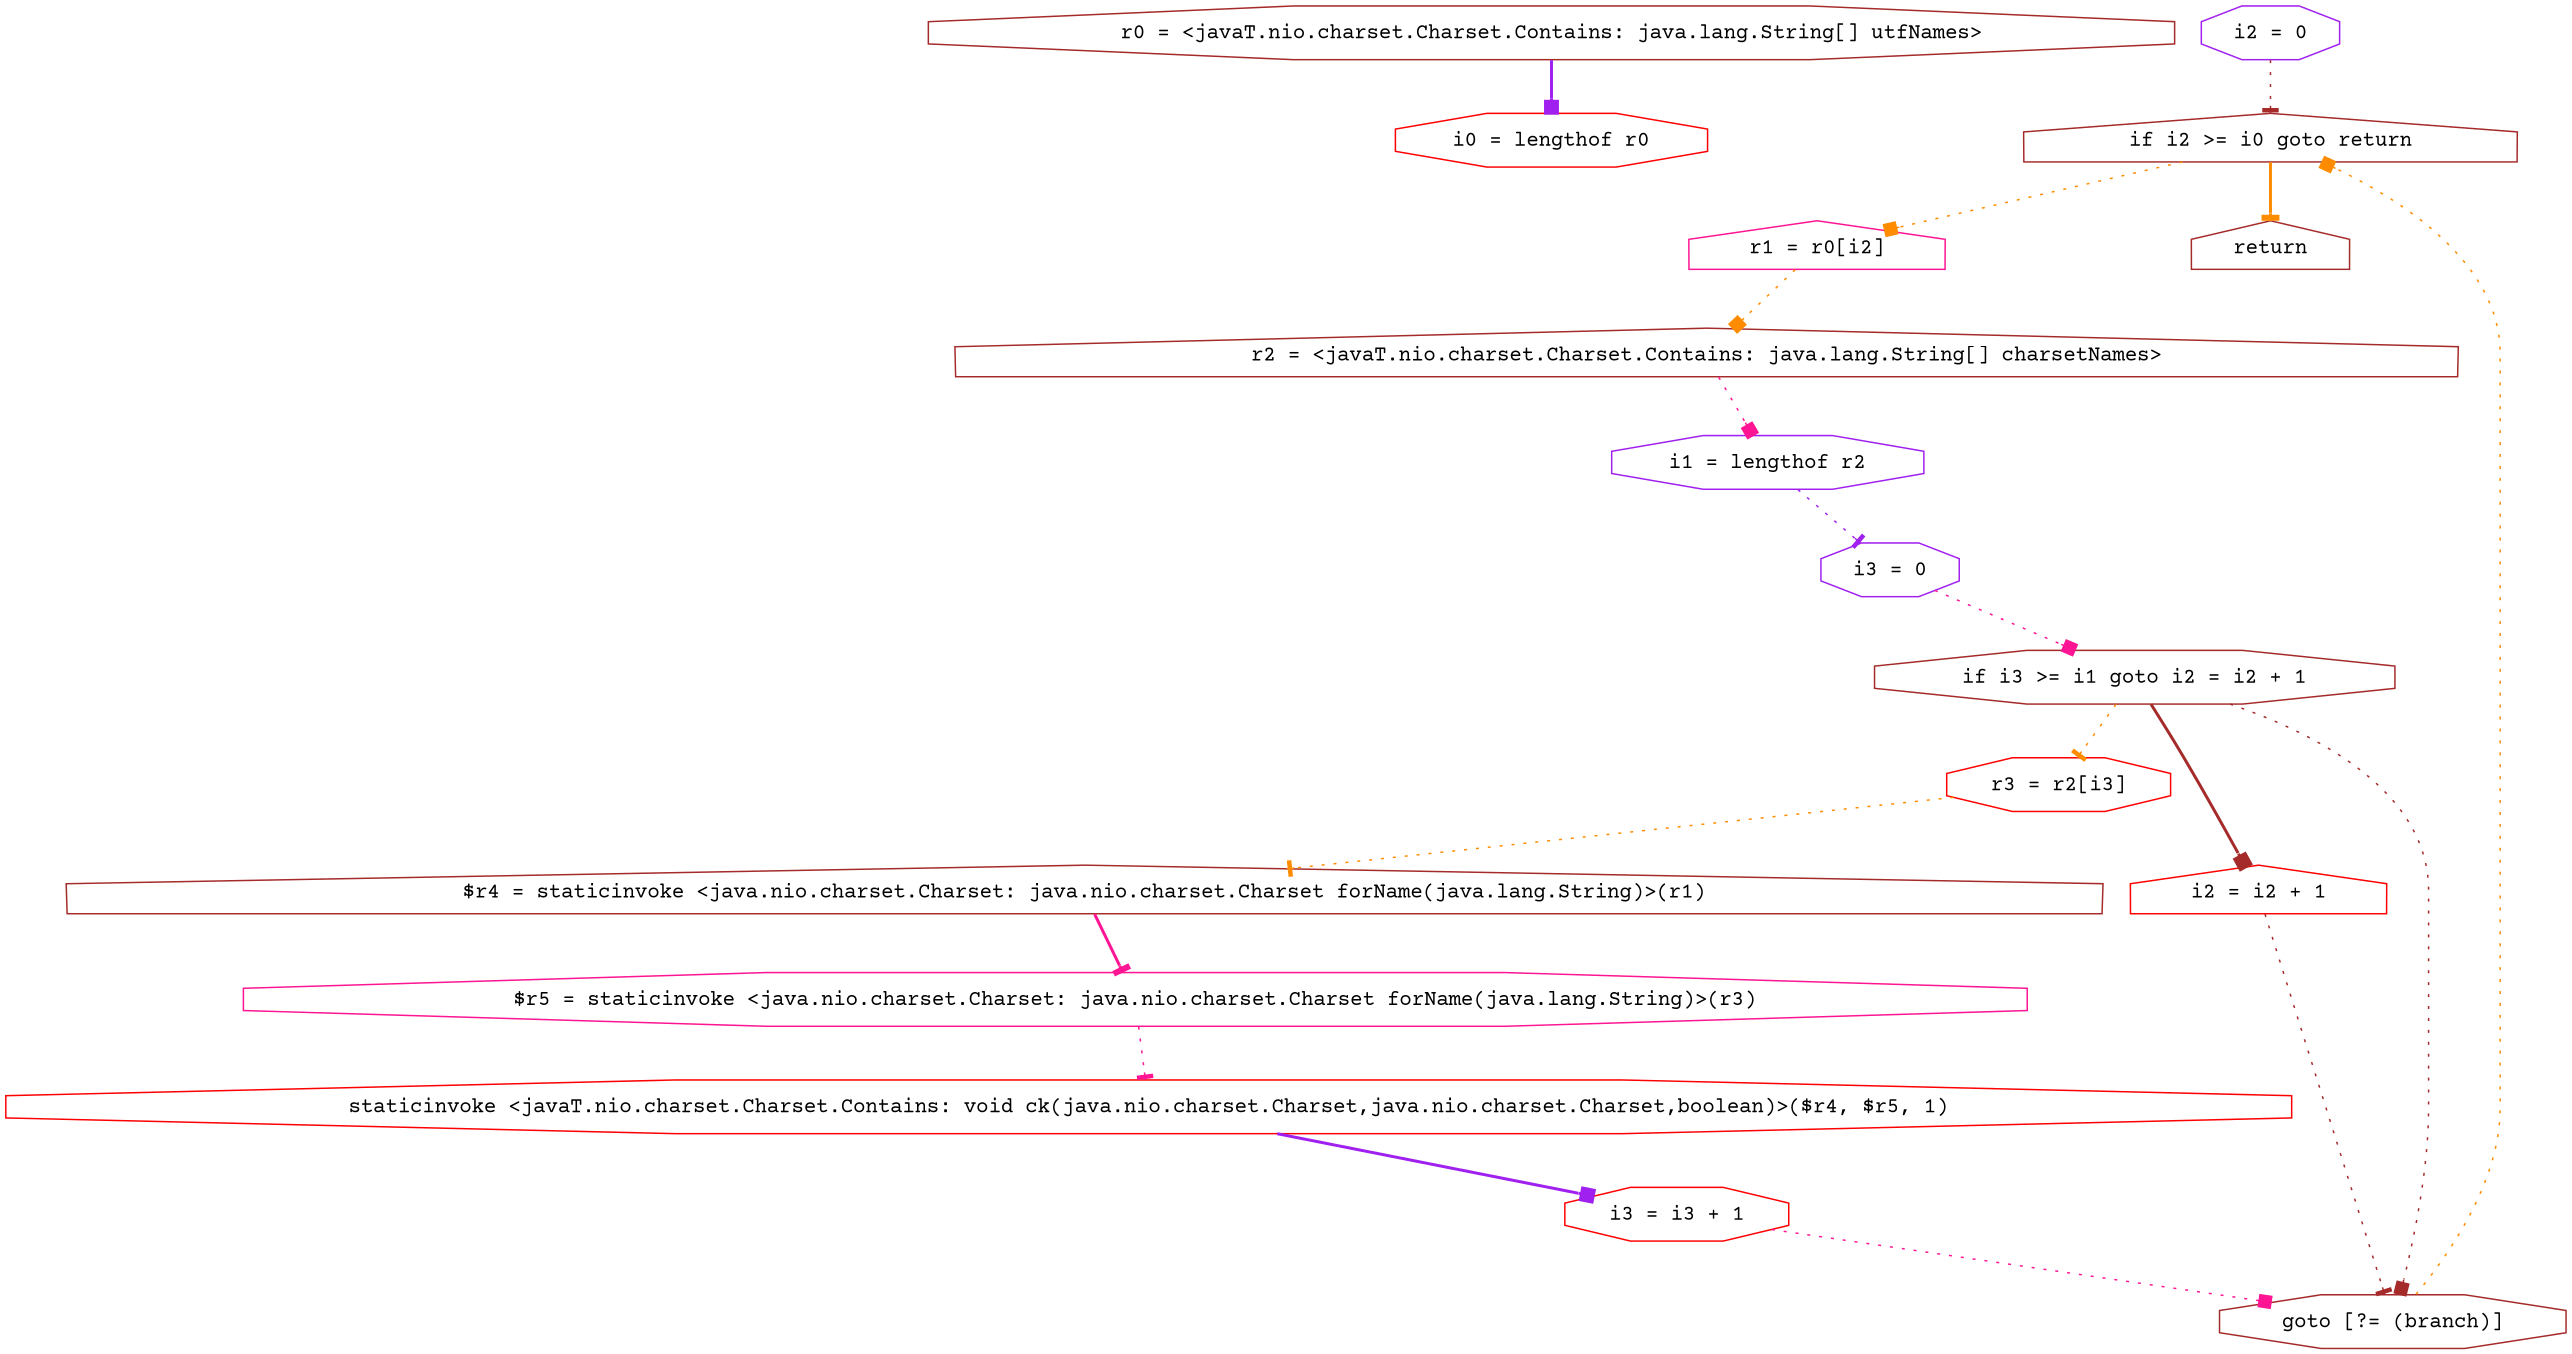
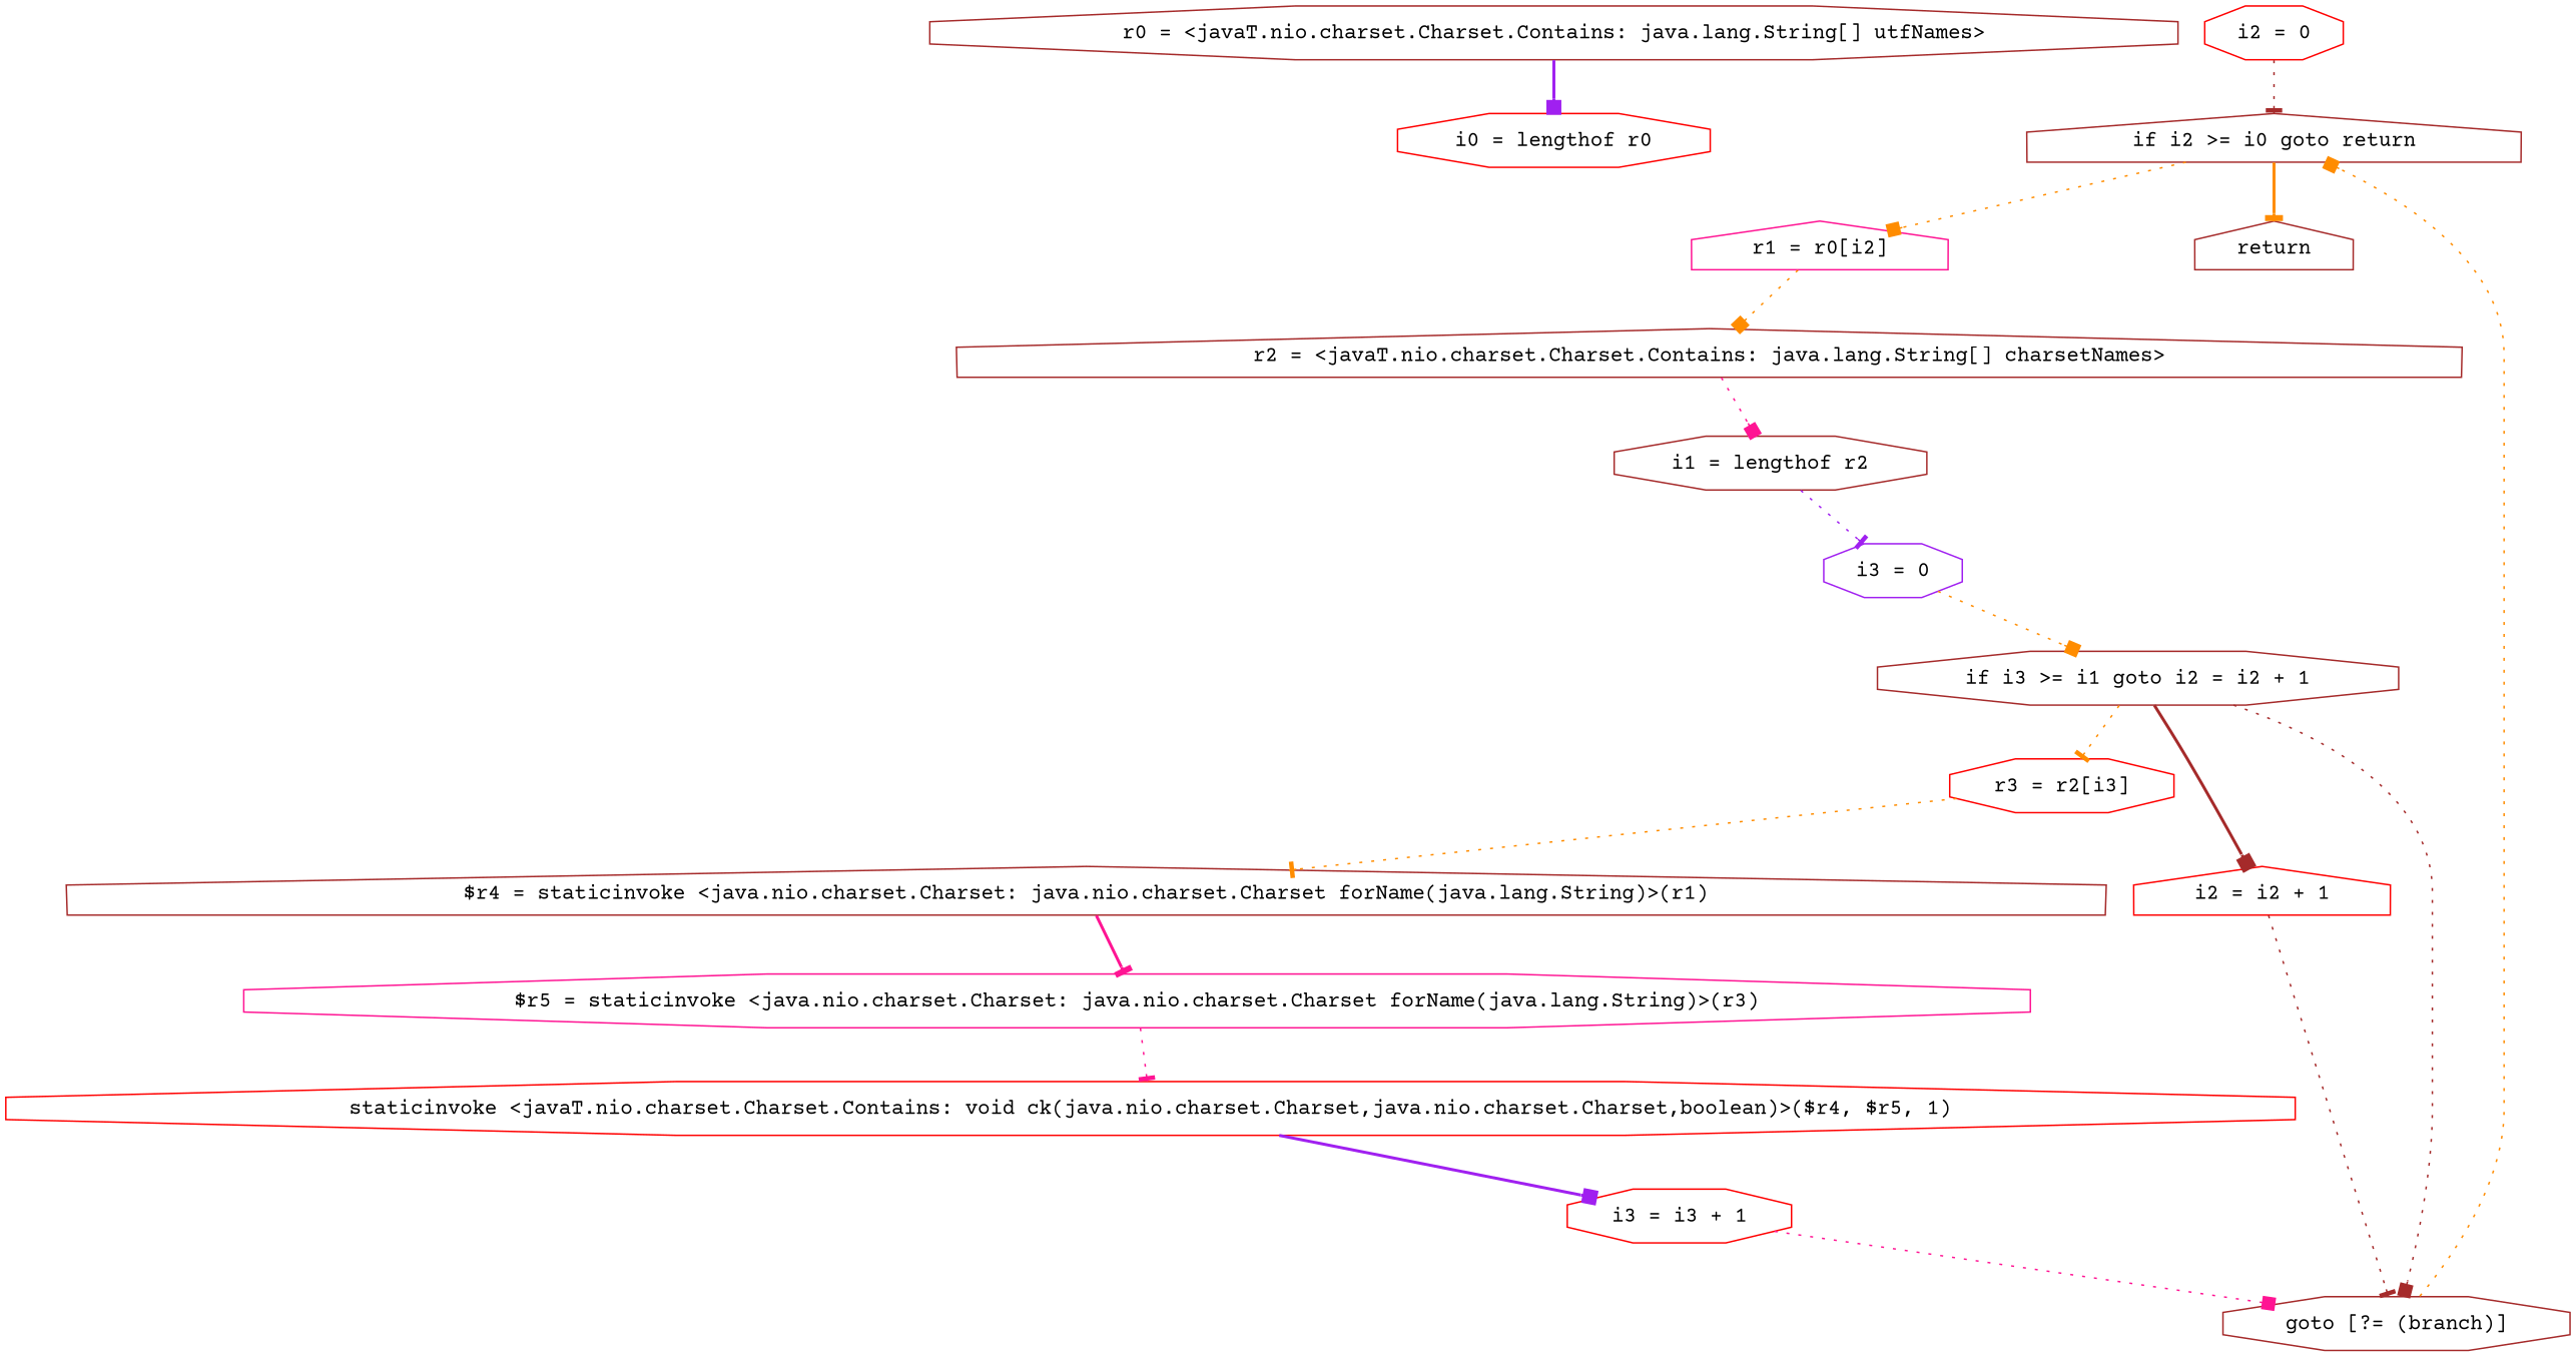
  digraph {
    fontname="Courier Prime"
    node [color=brown fontname="Courier Prime" shape=octagon]
    edge [arrowhead=box color=darkorange fontname="Courier Prime" style=dotted]
    "i0 = lengthof r0" [color=red]
    "r0 = <javaT.nio.charset.Charset.Contains: java.lang.String[] utfNames>"
-   "i2 = 0" [color=purple]
+   "i2 = 0" [color=red]
    "if i2 >= i0 goto return" [shape=house]
    "r1 = r0[i2]" [color=deeppink shape=house]
    return [shape=house]
    "r2 = <javaT.nio.charset.Charset.Contains: java.lang.String[] charsetNames>" [shape=house]
-   "i1 = lengthof r2" [color=purple]
+   "i1 = lengthof r2"
    "i3 = 0" [color=purple]
    "if i3 >= i1 goto i2 = i2 + 1"
    "r3 = r2[i3]" [color=red]
    "i2 = i2 + 1" [color=red shape=house]
    "goto [?= (branch)]"
    "$r4 = staticinvoke <java.nio.charset.Charset: java.nio.charset.Charset forName(java.lang.String)>(r1)" [shape=house]
    "$r5 = staticinvoke <java.nio.charset.Charset: java.nio.charset.Charset forName(java.lang.String)>(r3)" [color=deeppink]
    "staticinvoke <javaT.nio.charset.Charset.Contains: void ck(java.nio.charset.Charset,java.nio.charset.Charset,boolean)>($r4, $r5, 1)" [color=red]
    "i3 = i3 + 1" [color=red]
    "r0 = <javaT.nio.charset.Charset.Contains: java.lang.String[] utfNames>" -> "i0 = lengthof r0" [color=purple style=bold]
    "i2 = 0" -> "if i2 >= i0 goto return" [arrowhead=tee color=brown]
    "if i2 >= i0 goto return" -> "r1 = r0[i2]"
    "if i2 >= i0 goto return" -> return [arrowhead=tee style=bold]
    "r1 = r0[i2]" -> "r2 = <javaT.nio.charset.Charset.Contains: java.lang.String[] charsetNames>"
    "r2 = <javaT.nio.charset.Charset.Contains: java.lang.String[] charsetNames>" -> "i1 = lengthof r2" [color=deeppink]
    "i1 = lengthof r2" -> "i3 = 0" [arrowhead=tee color=purple]
-   "i3 = 0" -> "if i3 >= i1 goto i2 = i2 + 1" [color=deeppink]
+   "i3 = 0" -> "if i3 >= i1 goto i2 = i2 + 1"
    "if i3 >= i1 goto i2 = i2 + 1" -> "r3 = r2[i3]" [arrowhead=tee]
    "if i3 >= i1 goto i2 = i2 + 1" -> "i2 = i2 + 1" [color=brown style=bold]
    "if i3 >= i1 goto i2 = i2 + 1" -> "goto [?= (branch)]" [color=brown]
    "r3 = r2[i3]" -> "$r4 = staticinvoke <java.nio.charset.Charset: java.nio.charset.Charset forName(java.lang.String)>(r1)" [arrowhead=tee]
    "i2 = i2 + 1" -> "goto [?= (branch)]" [arrowhead=tee color=brown]
    "goto [?= (branch)]" -> "if i2 >= i0 goto return"
    "$r4 = staticinvoke <java.nio.charset.Charset: java.nio.charset.Charset forName(java.lang.String)>(r1)" -> "$r5 = staticinvoke <java.nio.charset.Charset: java.nio.charset.Charset forName(java.lang.String)>(r3)" [arrowhead=tee color=deeppink style=bold]
    "$r5 = staticinvoke <java.nio.charset.Charset: java.nio.charset.Charset forName(java.lang.String)>(r3)" -> "staticinvoke <javaT.nio.charset.Charset.Contains: void ck(java.nio.charset.Charset,java.nio.charset.Charset,boolean)>($r4, $r5, 1)" [arrowhead=tee color=deeppink]
    "staticinvoke <javaT.nio.charset.Charset.Contains: void ck(java.nio.charset.Charset,java.nio.charset.Charset,boolean)>($r4, $r5, 1)" -> "i3 = i3 + 1" [color=purple style=bold]
    "i3 = i3 + 1" -> "goto [?= (branch)]" [color=deeppink]
  }
